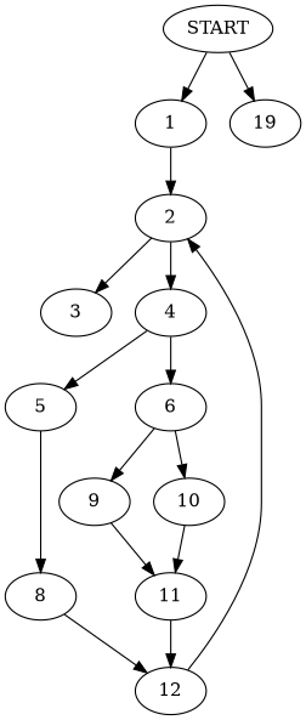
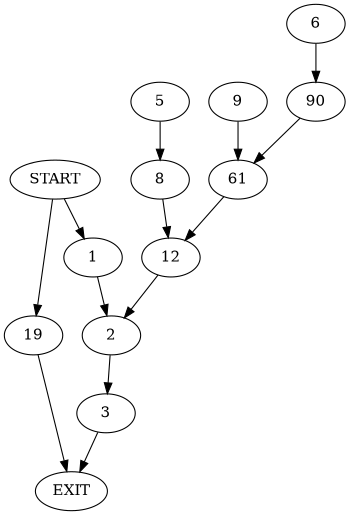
  digraph {
    fontname="DejaVu Serif"
    node [fontname="DejaVu Serif"]
    edge [fontname="DejaVu Serif"]
    n1 [label=START]
    1
    n3 [label=19]
    2
+   n5 [label=EXIT]
    3
-   4
    5
    6
    8
    9
-   10
+   10 [label=90]
    12
-   11
+   11 [label=61]
    n1 -> 1
    n1 -> n3
    1 -> 2
+   n3 -> n5
    2 -> 3
-   2 -> 4
-   4 -> 5
-   4 -> 6
+   3 -> n5
    5 -> 8
-   6 -> 9
    6 -> 10
    8 -> 12
    9 -> 11
    10 -> 11
    12 -> 2
    11 -> 12
  }
